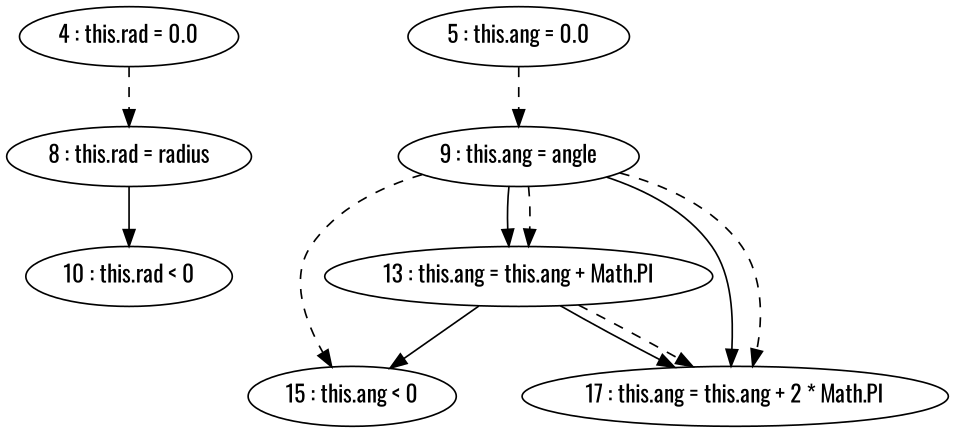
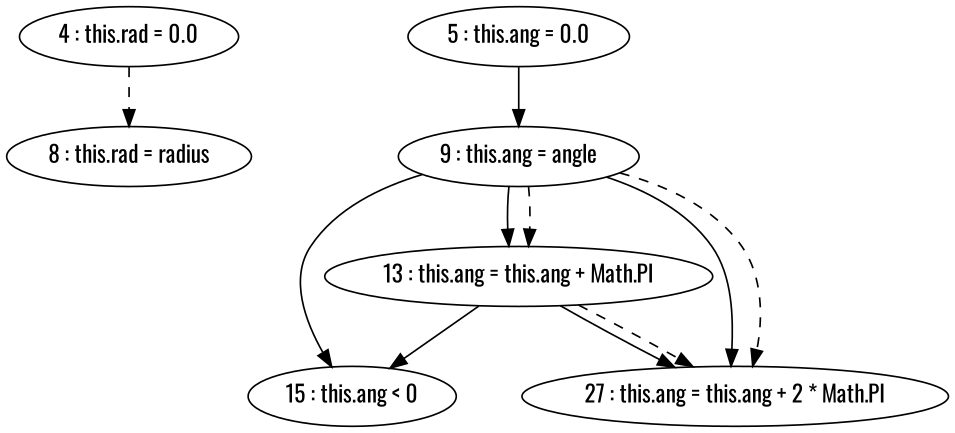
  digraph {
    fontname=Oswald
    node [fontname=Oswald]
    edge [fontname=Oswald]
    "4 : this.rad = 0.0"
    "8 : this.rad = radius"
-   "10 : this.rad < 0"
    "5 : this.ang = 0.0"
    "9 : this.ang = angle"
    "13 : this.ang = this.ang + Math.PI"
    "15 : this.ang < 0"
-   "17 : this.ang = this.ang + 2 * Math.PI"
+   "17 : this.ang = this.ang + 2 * Math.PI" [label="27 : this.ang = this.ang + 2 * Math.PI"]
    "4 : this.rad = 0.0" -> "8 : this.rad = radius" [style=dashed]
-   "8 : this.rad = radius" -> "10 : this.rad < 0"
-   "5 : this.ang = 0.0" -> "9 : this.ang = angle" [style=dashed]
+   "5 : this.ang = 0.0" -> "9 : this.ang = angle" [style=solid]
    "9 : this.ang = angle" -> "13 : this.ang = this.ang + Math.PI"
    "9 : this.ang = angle" -> "13 : this.ang = this.ang + Math.PI" [style=dashed]
-   "9 : this.ang = angle" -> "15 : this.ang < 0" [style=dashed]
+   "9 : this.ang = angle" -> "15 : this.ang < 0"
    "9 : this.ang = angle" -> "17 : this.ang = this.ang + 2 * Math.PI"
    "9 : this.ang = angle" -> "17 : this.ang = this.ang + 2 * Math.PI" [style=dashed]
    "13 : this.ang = this.ang + Math.PI" -> "15 : this.ang < 0"
    "13 : this.ang = this.ang + Math.PI" -> "17 : this.ang = this.ang + 2 * Math.PI"
    "13 : this.ang = this.ang + Math.PI" -> "17 : this.ang = this.ang + 2 * Math.PI" [style=dashed]
  }
